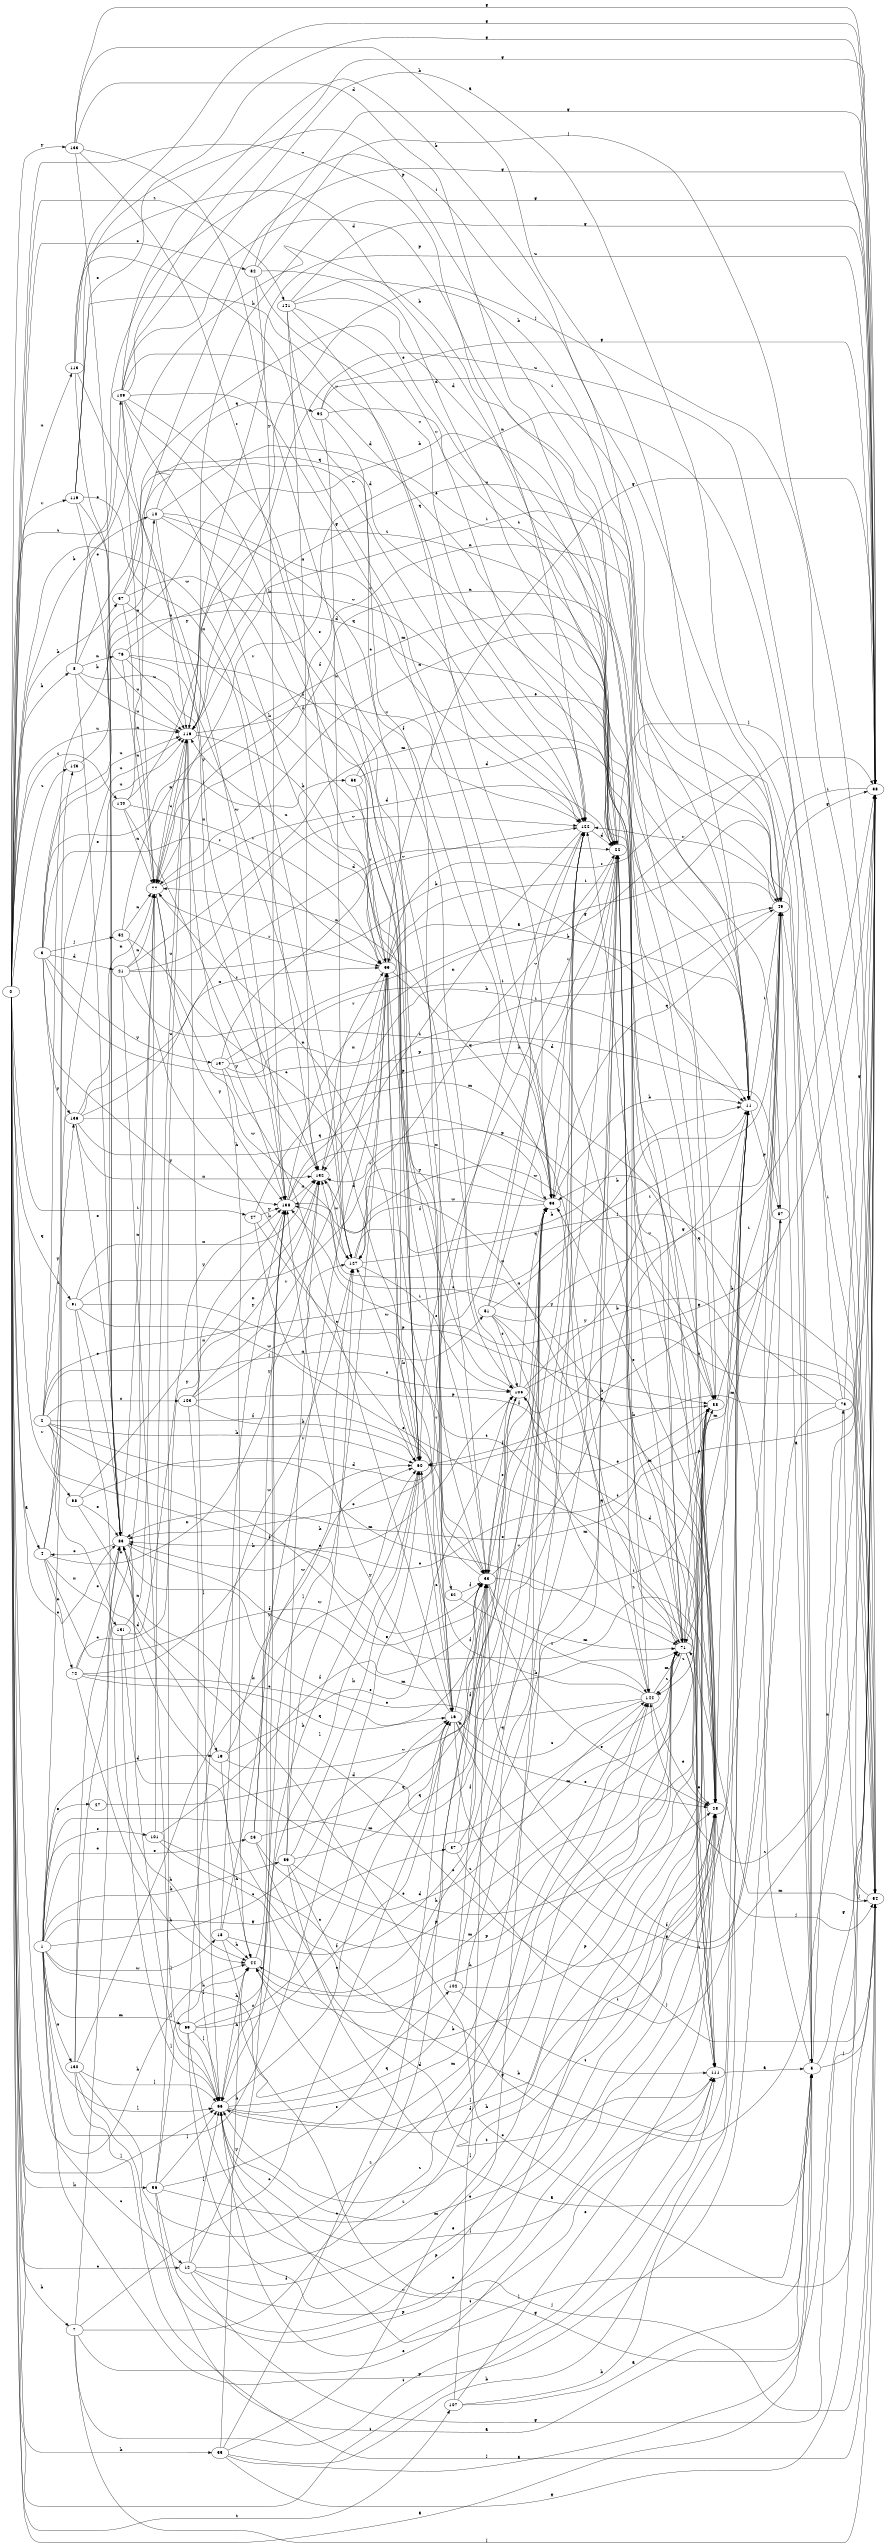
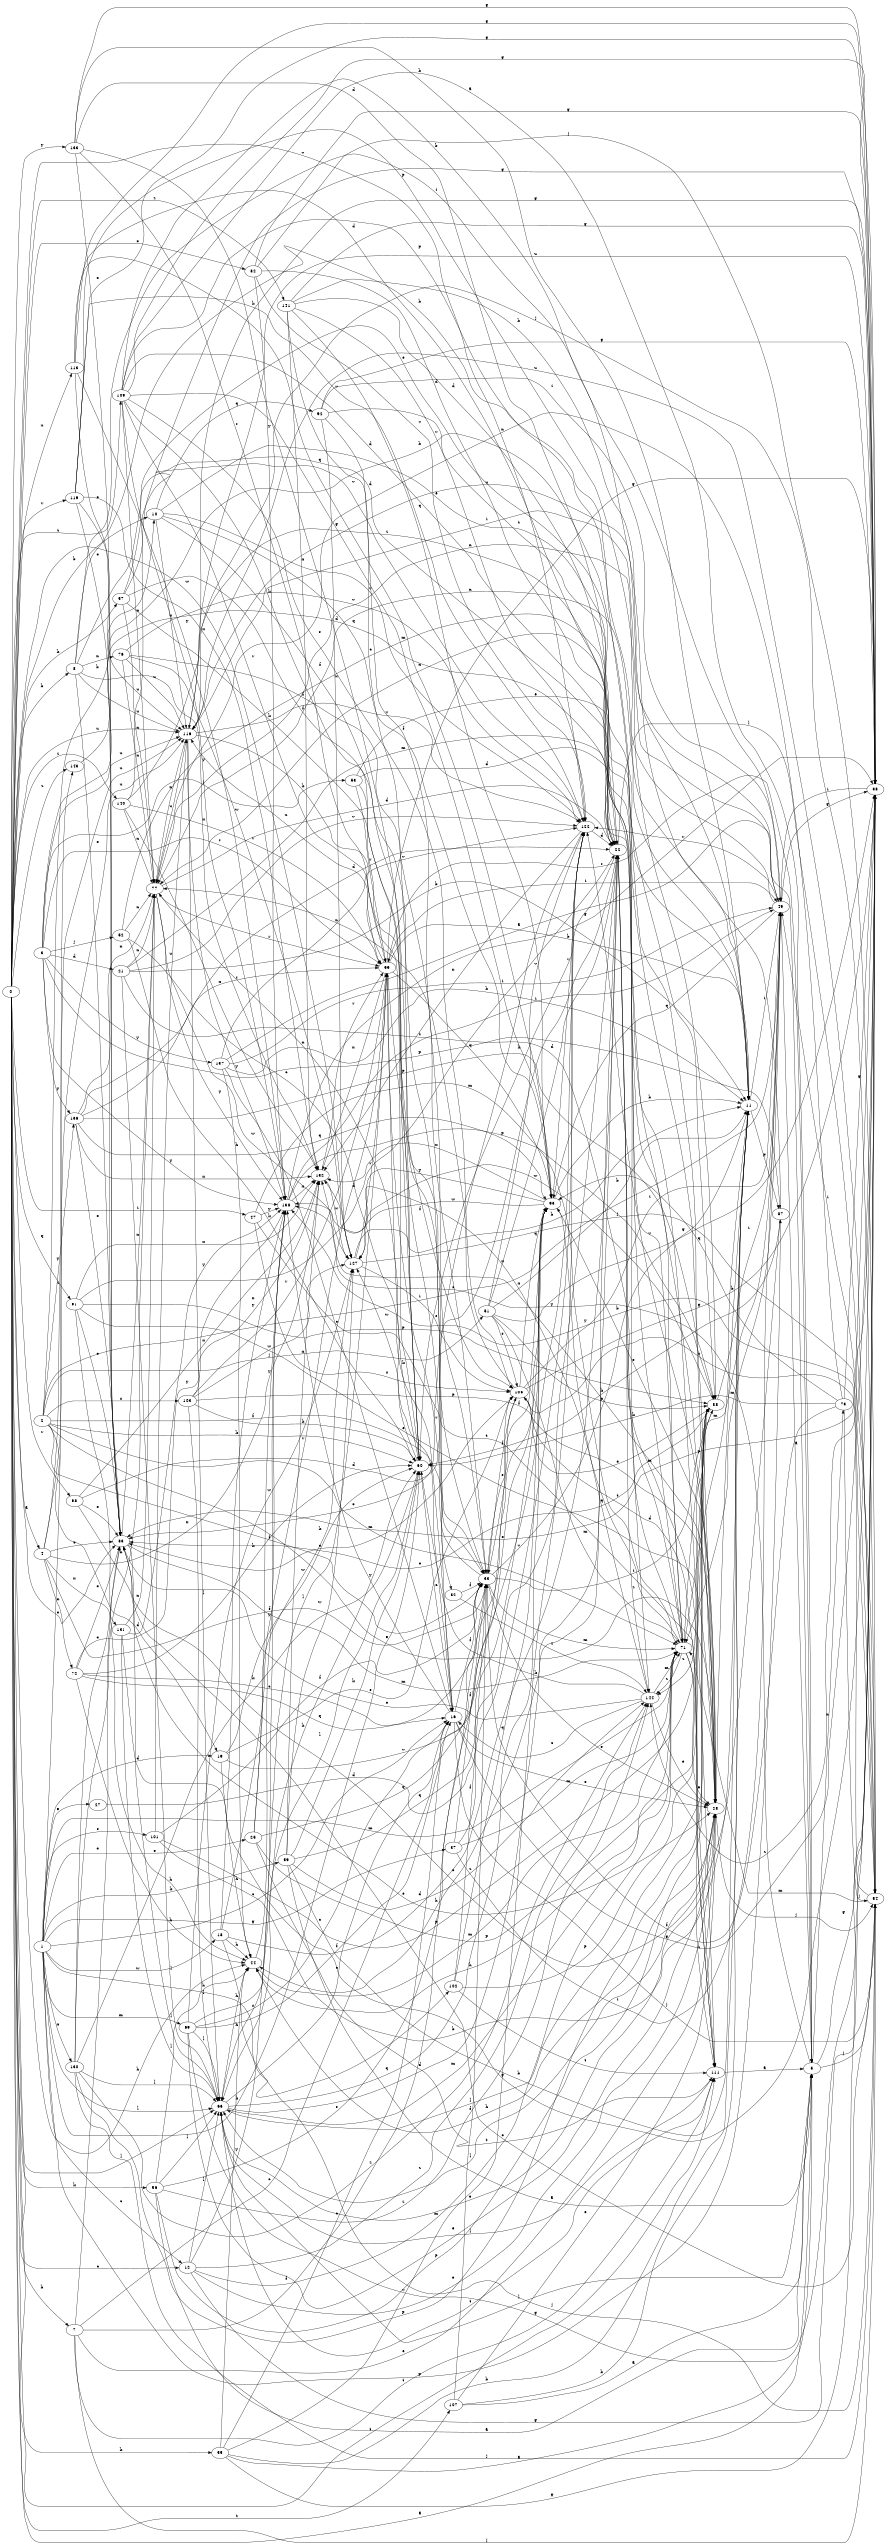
  strict digraph {
    rankdir=LR
    0
    4
    5
    7
    8
    10
    12
    44
    47
    55
    56
    57
    66
    82
    83
    91
    98
    107
    109
    111
    113
    116
    119
    122
    127
    133
    140
    141
    143
    33
    72
    131
    132
    99
    138
    38
    54
    73
    16
    28
    49
    11
    76
    92
    93
    71
    144
    105
    88
    60
    22
    77
    1
    18
    19
    25
    27
    37
    59
    69
    87
    101
    102
    130
    2
    32
    51
    103
    136
    3
    21
    52
    53
    137
    0 -> 4 [label=a]
    0 -> 5 [label=a]
    0 -> 7 [label=b]
    0 -> 8 [label=b]
    0 -> 10 [label=b]
    0 -> 12 [label=c]
    0 -> 44 [label=h]
    0 -> 47 [label=i]
    0 -> 55 [label=k]
    0 -> 56 [label=k]
    0 -> 57 [label=k]
    0 -> 66 [label=l]
    0 -> 82 [label=o]
    0 -> 83 [label=o]
    0 -> 91 [label=q]
    0 -> 98 [label=r]
    0 -> 107 [label=t]
    0 -> 109 [label=t]
    0 -> 111 [label=t]
    0 -> 113 [label=u]
    0 -> 116 [label=u]
    0 -> 119 [label=v]
    0 -> 122 [label=v]
    0 -> 127 [label=w]
    0 -> 133 [label=y]
    0 -> 140 [label=z]
    0 -> 141 [label=z]
    0 -> 143 [label=z]
-   83 -> 4 [label=o]
+   4 -> 83 [label=o]
    4 -> 116 [label=u]
    4 -> 143 [label=z]
    4 -> 33 [label=f]
    4 -> 72 [label=n]
    4 -> 131 [label=x]
    4 -> 132 [label=x]
    5 -> 66 [label=l]
    5 -> 99 [label=r]
    5 -> 138 [label=y]
    5 -> 38 [label=g]
    5 -> 54 [label=j]
    5 -> 73 [label=n]
    7 -> 83 [label=o]
    7 -> 111 [label=t]
    7 -> 33 [label=f]
    7 -> 54 [label=j]
    7 -> 16 [label=c]
    7 -> 28 [label=e]
    8 -> 83 [label=o]
    8 -> 116 [label=u]
    8 -> 132 [label=x]
    8 -> 28 [label=e]
    8 -> 49 [label=i]
    8 -> 11 [label=b]
    8 -> 76 [label=n]
    10 -> 116 [label=u]
    10 -> 122 [label=v]
    10 -> 33 [label=f]
    10 -> 28 [label=e]
    10 -> 92 [label=q]
    10 -> 93 [label=q]
    12 -> 66 [label=l]
    12 -> 138 [label=y]
    12 -> 38 [label=g]
    12 -> 28 [label=e]
    12 -> 71 [label=m]
    12 -> 144 [label=z]
    44 -> 138 [label=y]
    44 -> 71 [label=m]
    47 -> 111 [label=t]
    47 -> 138 [label=y]
    47 -> 71 [label=m]
    47 -> 105 [label=s]
    55 -> 5 [label=a]
    55 -> 44 [label=h]
    55 -> 122 [label=v]
    55 -> 38 [label=g]
    55 -> 16 [label=c]
    55 -> 11 [label=b]
    56 -> 5 [label=a]
    56 -> 44 [label=h]
    56 -> 66 [label=l]
-   56 -> 116 [label=u]
    56 -> 144 [label=z]
    56 -> 105 [label=s]
    56 -> 88 [label=p]
    57 -> 122 [label=v]
    57 -> 33 [label=f]
    57 -> 60 [label=k]
    57 -> 22 [label=d]
    57 -> 77 [label=n]
    66 -> 44 [label=h]
    66 -> 111 [label=t]
    66 -> 16 [label=c]
    66 -> 28 [label=e]
    66 -> 93 [label=q]
    66 -> 71 [label=m]
    66 -> 22 [label=d]
    82 -> 122 [label=v]
    82 -> 138 [label=y]
    82 -> 38 [label=g]
    82 -> 54 [label=j]
    82 -> 22 [label=d]
    83 -> 66 [label=l]
    83 -> 71 [label=m]
    83 -> 77 [label=n]
    91 -> 44 [label=h]
    91 -> 83 [label=o]
    91 -> 132 [label=x]
    91 -> 28 [label=e]
    91 -> 88 [label=p]
    91 -> 22 [label=d]
    98 -> 83 [label=o]
    98 -> 132 [label=x]
    98 -> 28 [label=e]
    98 -> 22 [label=d]
    107 -> 5 [label=a]
    107 -> 33 [label=f]
    107 -> 28 [label=e]
    107 -> 11 [label=b]
    109 -> 5 [label=a]
    109 -> 99 [label=r]
    109 -> 138 [label=y]
    109 -> 38 [label=g]
    109 -> 11 [label=b]
    109 -> 93 [label=g]
    109 -> 105 [label=s]
    109 -> 88 [label=p]
    109 -> 60 [label=k]
    109 -> 22 [label=d]
    109 -> 77 [label=n]
    111 -> 5 [label=a]
    111 -> 66 [label=l]
    113 -> 83 [label=o]
    113 -> 138 [label=y]
    113 -> 38 [label=g]
    113 -> 93 [label=q]
    113 -> 22 [label=d]
    116 -> 66 [label=l]
    116 -> 122 [label=v]
    116 -> 138 [label=y]
    116 -> 38 [label=g]
    116 -> 54 [label=j]
    116 -> 49 [label=i]
    116 -> 60 [label=k]
    116 -> 77 [label=n]
    119 -> 83 [label=o]
    119 -> 116 [label=u]
    119 -> 122 [label=v]
    119 -> 132 [label=x]
    119 -> 38 [label=g]
    119 -> 88 [label=p]
    122 -> 83 [label=o]
    122 -> 132 [label=x]
    122 -> 22 [label=d]
    127 -> 99 [label=r]
    127 -> 54 [label=j]
    127 -> 11 [label=b]
    127 -> 105 [label=s]
    133 -> 83 [label=o]
    133 -> 99 [label=r]
    133 -> 38 [label=g]
    133 -> 11 [label=b]
    133 -> 60 [label=k]
    133 -> 22 [label=d]
    140 -> 132 [label=x]
    140 -> 99 [label=r]
    140 -> 38 [label=g]
    140 -> 144 [label=z]
    140 -> 77 [label=n]
    141 -> 122 [label=v]
    141 -> 132 [label=x]
    141 -> 38 [label=g]
    141 -> 16 [label=c]
    141 -> 11 [label=b]
    141 -> 93 [label=q]
    141 -> 22 [label=d]
    143 -> 11 [label=b]
    33 -> 99 [label=r]
    33 -> 28 [label=e]
    33 -> 49 [label=i]
    33 -> 11 [label=b]
    33 -> 71 [label=m]
    33 -> 105 [label=s]
    72 -> 44 [label=h]
    72 -> 83 [label=o]
    72 -> 138 [label=y]
    72 -> 16 [label=c]
    72 -> 93 [label=q]
    72 -> 60 [label=k]
    131 -> 66 [label=l]
    131 -> 138 [label=y]
    131 -> 38 [label=g]
    131 -> 77 [label=n]
    132 -> 127 [label=w]
    132 -> 99 [label=r]
    99 -> 66 [label=l]
    99 -> 116 [label=u]
    99 -> 132 [label=x]
    99 -> 38 [label=g]
    99 -> 49 [label=i]
    99 -> 11 [label=b]
    99 -> 93 [label=q]
    99 -> 105 [label=s]
    99 -> 60 [label=k]
    138 -> 132 [label=x]
    138 -> 38 [label=g]
    138 -> 49 [label=i]
    138 -> 88 [label=p]
    38 -> 83 [label=o]
    38 -> 116 [label=u]
    38 -> 49 [label=i]
    38 -> 144 [label=z]
    54 -> 83 [label=o]
    54 -> 116 [label=u]
    54 -> 138 [label=y]
    54 -> 49 [label=i]
    54 -> 71 [label=m]
    54 -> 105 [label=s]
    73 -> 33 [label=f]
    73 -> 38 [label=g]
    73 -> 54 [label=j]
    73 -> 93 [label=q]
    73 -> 60 [label=k]
    73 -> 77 [label=n]
    16 -> 33 [label=f]
    16 -> 138 [label=y]
    16 -> 38 [label=g]
    16 -> 54 [label=j]
    16 -> 28 [label=e]
    16 -> 77 [label=n]
    28 -> 44 [label=h]
    28 -> 66 [label=l]
    28 -> 122 [label=v]
    28 -> 132 [label=x]
    28 -> 54 [label=j]
    28 -> 11 [label=b]
    49 -> 5 [label=a]
    49 -> 116 [label=u]
    49 -> 122 [label=v]
    49 -> 38 [label=g]
    49 -> 93 [label=q]
    49 -> 71 [label=m]
    49 -> 77 [label=n]
    11 -> 49 [label=i]
    11 -> 71 [label=m]
    11 -> 87 [label=p]
    76 -> 116 [label=u]
    76 -> 122 [label=v]
    76 -> 127 [label=w]
    76 -> 33 [label=f]
    76 -> 77 [label=n]
    92 -> 111 [label=t]
    92 -> 127 [label=w]
    92 -> 33 [label=f]
    92 -> 38 [label=g]
    92 -> 49 [label=i]
    93 -> 122 [label=v]
    93 -> 127 [label=w]
    93 -> 33 [label=f]
    93 -> 132 [label=x]
    93 -> 138 [label=y]
    93 -> 28 [label=e]
    93 -> 11 [label=b]
    71 -> 44 [label=h]
    71 -> 111 [label=t]
    71 -> 132 [label=x]
    71 -> 28 [label=e]
    71 -> 144 [label=z]
    71 -> 88 [label=p]
    71 -> 22 [label=d]
    71 -> 77 [label=n]
    144 -> 83 [label=o]
    144 -> 16 [label=c]
    144 -> 28 [label=e]
    144 -> 93 [label=q]
    144 -> 71 [label=m]
    144 -> 60 [label=k]
    105 -> 83 [label=o]
    105 -> 111 [label=t]
    105 -> 33 [label=f]
    105 -> 38 [label=g]
    105 -> 28 [label=e]
    105 -> 49 [label=i]
    105 -> 93 [label=q]
    105 -> 77 [label=n]
    88 -> 66 [label=l]
    88 -> 83 [label=o]
    88 -> 127 [label=w]
    88 -> 49 [label=i]
    88 -> 144 [label=z]
    60 -> 66 [label=l]
    60 -> 127 [label=w]
    60 -> 16 [label=c]
    22 -> 44 [label=h]
    22 -> 54 [label=j]
    22 -> 71 [label=m]
    22 -> 144 [label=z]
    22 -> 60 [label=k]
    77 -> 116 [label=u]
    77 -> 127 [label=w]
    77 -> 99 [label=r]
    77 -> 138 [label=y]
    77 -> 22 [label=d]
    1 -> 12 [label=c]
    1 -> 66 [label=l]
    1 -> 116 [label=u]
    1 -> 16 [label=c]
    1 -> 71 [label=m]
    1 -> 60 [label=k]
    1 -> 18 [label=w]
    1 -> 19 [label=d]
    1 -> 25 [label=e]
    1 -> 27 [label=e]
    1 -> 37 [label=g]
    1 -> 59 [label=k]
    1 -> 69 [label=m]
    1 -> 87 [label=p]
    1 -> 101 [label=s]
    1 -> 102 [label=s]
    1 -> 130 [label=x]
    18 -> 44 [label=h]
    18 -> 99 [label=r]
    18 -> 138 [label=y]
    18 -> 54 [label=j]
    18 -> 22 [label=d]
    19 -> 44 [label=h]
    19 -> 122 [label=v]
    19 -> 105 [label=s]
    19 -> 60 [label=k]
    25 -> 111 [label=t]
    25 -> 127 [label=w]
    25 -> 138 [label=y]
    25 -> 93 [label=q]
    25 -> 88 [label=p]
    27 -> 22 [label=d]
    37 -> 122 [label=v]
    37 -> 33 [label=f]
    37 -> 49 [label=i]
    37 -> 71 [label=m]
    59 -> 5 [label=a]
    59 -> 127 [label=w]
    59 -> 132 [label=x]
    59 -> 11 [label=b]
    59 -> 93 [label=q]
    59 -> 144 [label=z]
    59 -> 60 [label=k]
    69 -> 66 [label=l]
    69 -> 127 [label=w]
    69 -> 33 [label=f]
    69 -> 38 [label=g]
    69 -> 16 [label=c]
    69 -> 28 [label=e]
    69 -> 60 [label=k]
    87 -> 83 [label=o]
    87 -> 60 [label=k]
    87 -> 77 [label=n]
    101 -> 116 [label=u]
    101 -> 33 [label=f]
    101 -> 11 [label=b]
    101 -> 88 [label=p]
    102 -> 111 [label=t]
    102 -> 33 [label=f]
    102 -> 93 [label=q]
    102 -> 88 [label=p]
    130 -> 66 [label=l]
    130 -> 83 [label=o]
    130 -> 54 [label=j]
    130 -> 144 [label=z]
    130 -> 88 [label=p]
    130 -> 60 [label=k]
    130 -> 77 [label=n]
    2 -> 10 [label=b]
    2 -> 33 [label=f]
    2 -> 28 [label=e]
    2 -> 49 [label=i]
    2 -> 71 [label=m]
    2 -> 60 [label=k]
    2 -> 19 [label=d]
    2 -> 32 [label=f]
    2 -> 51 [label=j]
    2 -> 103 [label=s]
    2 -> 136 [label=y]
    32 -> 33 [label=f]
    32 -> 144 [label=z]
    51 -> 122 [label=v]
    51 -> 38 [label=g]
    51 -> 11 [label=b]
    51 -> 71 [label=m]
    51 -> 105 [label=s]
    51 -> 88 [label=p]
    51 -> 22 [label=d]
    103 -> 66 [label=l]
    103 -> 127 [label=w]
    103 -> 132 [label=x]
    103 -> 99 [label=r]
    103 -> 88 [label=p]
    103 -> 60 [label=k]
    136 -> 83 [label=o]
    136 -> 132 [label=x]
    136 -> 99 [label=r]
    136 -> 93 [label=q]
    136 -> 88 [label=p]
    136 -> 22 [label=d]
    136 -> 77 [label=n]
    3 -> 116 [label=u]
    3 -> 99 [label=r]
    3 -> 138 [label=y]
    3 -> 22 [label=d]
    3 -> 87 [label=p]
    3 -> 136 [label=y]
    3 -> 21 [label=d]
    3 -> 52 [label=j]
    3 -> 53 [label=j]
    3 -> 137 [label=y]
    21 -> 66 [label=l]
    21 -> 111 [label=t]
    21 -> 122 [label=v]
    21 -> 11 [label=b]
    21 -> 71 [label=m]
    21 -> 77 [label=n]
    52 -> 16 [label=c]
    52 -> 71 [label=m]
    52 -> 60 [label=k]
    52 -> 77 [label=n]
    53 -> 33 [label=f]
    53 -> 99 [label=r]
    53 -> 28 [label=e]
    53 -> 22 [label=d]
    137 -> 5 [label=a]
    137 -> 44 [label=h]
    137 -> 122 [label=v]
    137 -> 16 [label=c]
    137 -> 49 [label=i]
    137 -> 11 [label=b]
  }
